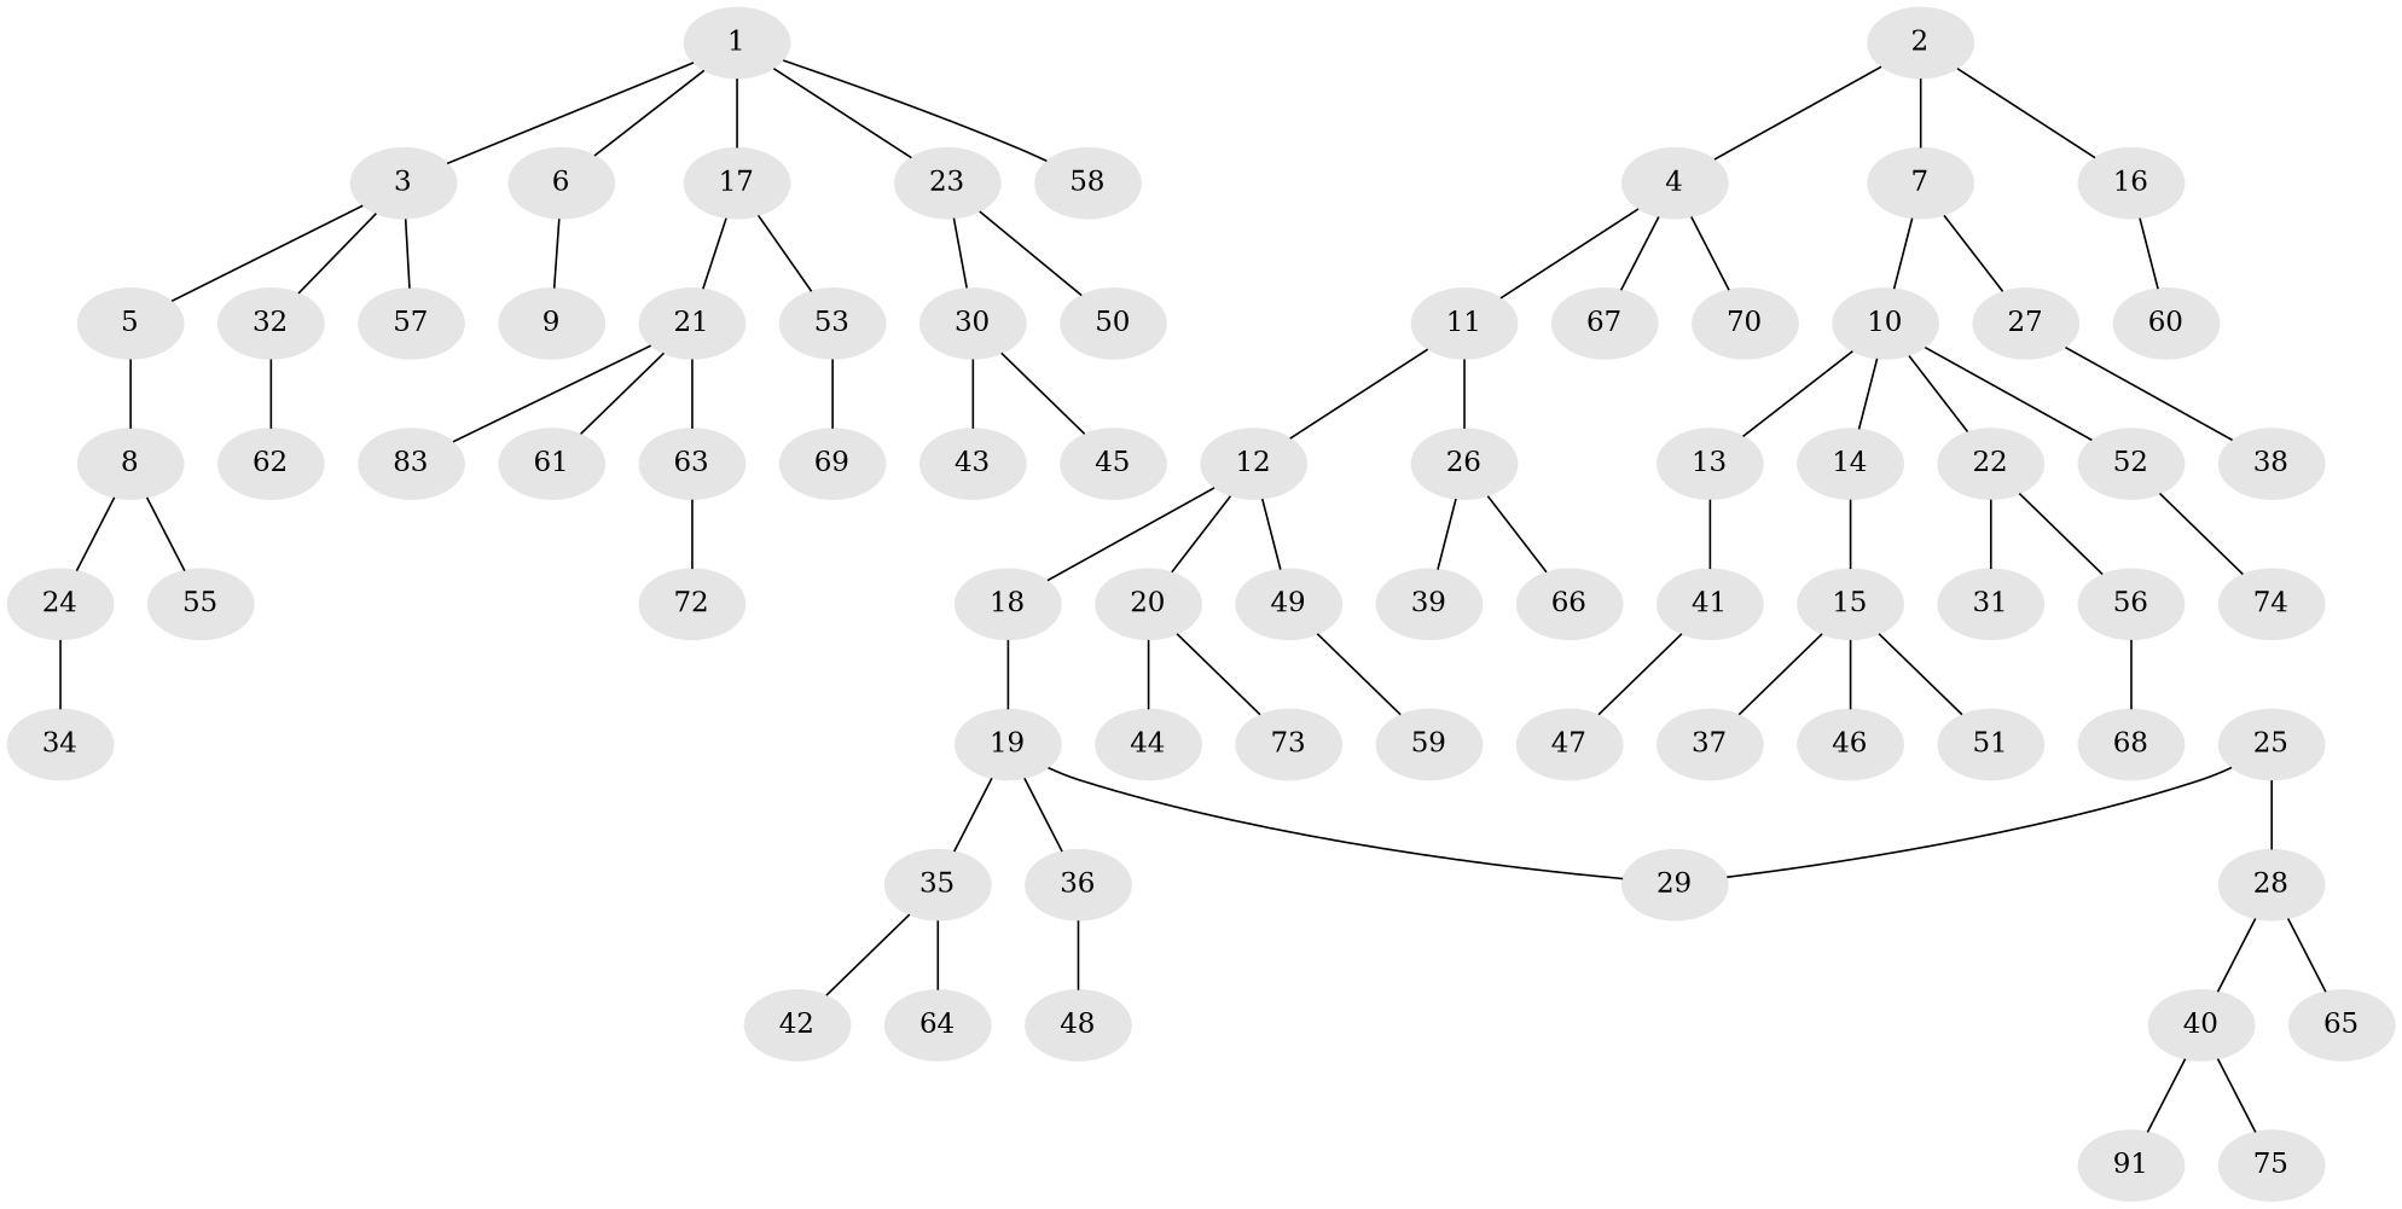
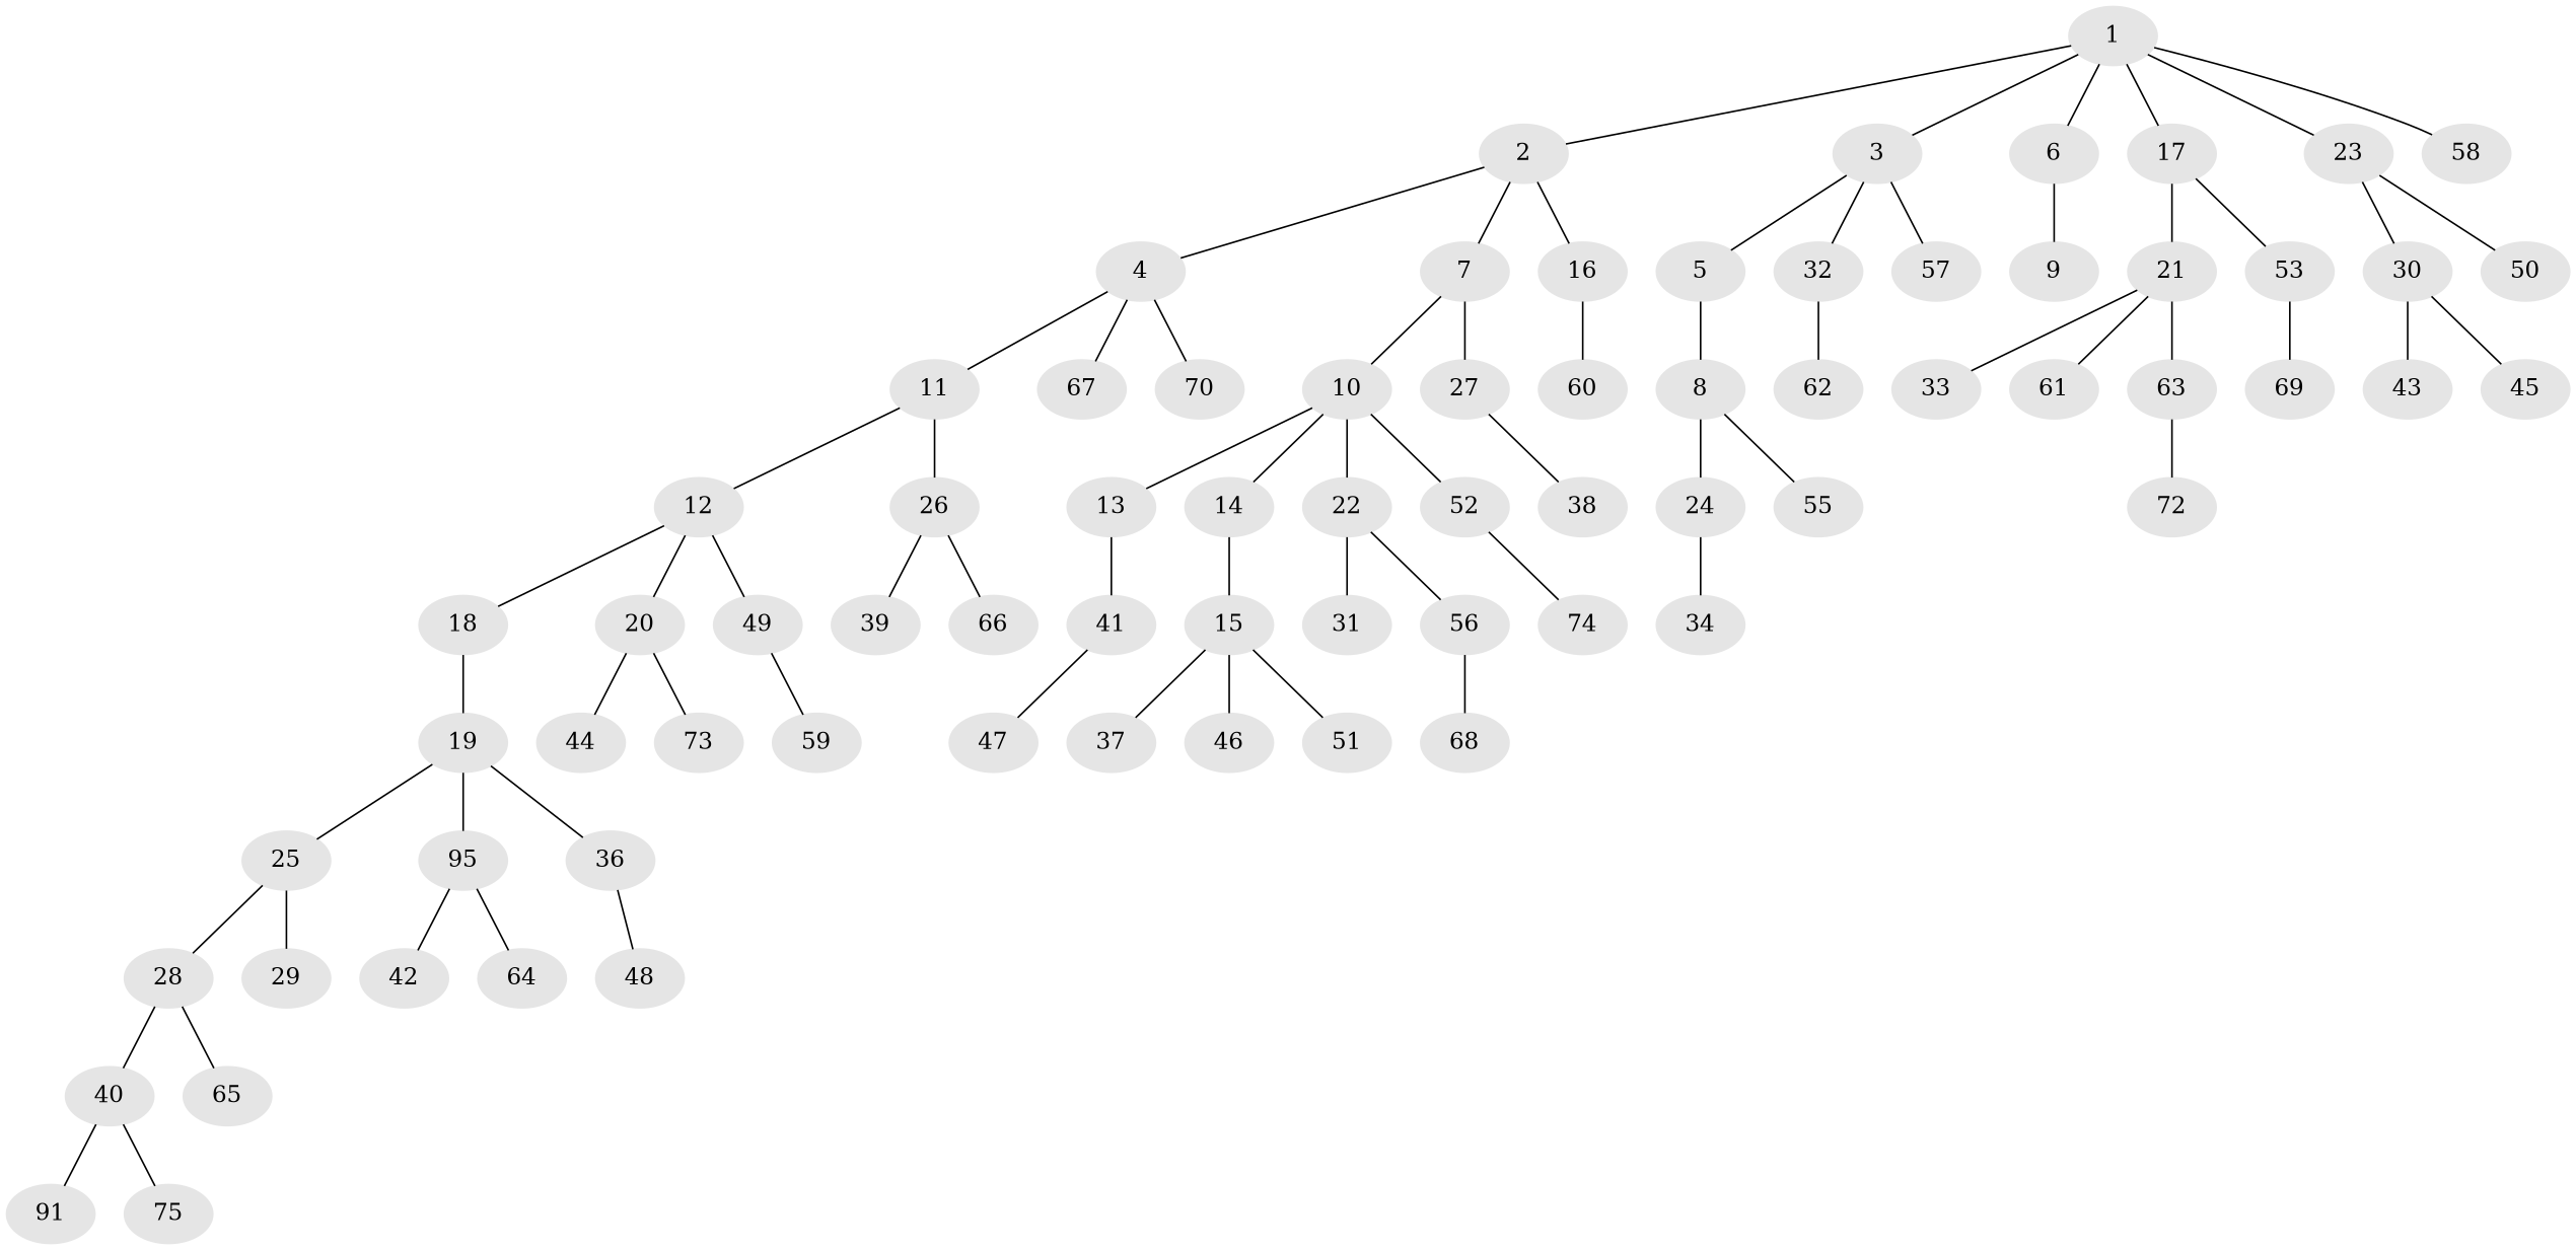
  graph {
    node [color=gray90 style=filled]
    1
    2
    3
    6
    17
    23
    58
    4
    7
    16
    5
    32
    57
    9
    21
    53
    30
    50
    11
    67
    70
    10
    27
    60
    8
    62
    12
    26
    24
    55
    13
    14
    22
    52
    38
    34
    41
    15
    31
    56
    74
    18
    20
    49
    39
    66
    19
    44
    73
    59
    47
    37
    46
    51
-   33 [label=83]
+   33
    61
    63
    69
    25
-   35
+   35 [label=95]
    36
    28
    29
    42
    64
    48
    72
    68
    43
    45
    40
    65
    n73 [label=91]
    75
+   1 -- 2
    1 -- 3
    1 -- 6
    1 -- 17
    1 -- 23
    1 -- 58
    2 -- 4
    2 -- 7
    2 -- 16
    3 -- 5
    3 -- 32
    3 -- 57
    6 -- 9
    17 -- 21
    17 -- 53
    23 -- 30
    23 -- 50
    4 -- 11
    4 -- 67
    4 -- 70
    7 -- 10
    7 -- 27
    16 -- 60
    5 -- 8
    32 -- 62
    21 -- 33
    21 -- 61
    21 -- 63
    53 -- 69
    30 -- 43
    30 -- 45
    11 -- 12
    11 -- 26
    10 -- 13
    10 -- 14
    10 -- 22
    10 -- 52
    27 -- 38
    8 -- 24
    8 -- 55
    12 -- 18
    12 -- 20
    12 -- 49
    26 -- 39
    26 -- 66
    24 -- 34
    13 -- 41
    14 -- 15
    22 -- 31
    22 -- 56
    52 -- 74
    41 -- 47
    15 -- 37
    15 -- 46
    15 -- 51
    56 -- 68
    18 -- 19
    20 -- 44
    20 -- 73
    49 -- 59
-   19 -- 29
+   19 -- 25
    19 -- 35
    19 -- 36
    63 -- 72
    25 -- 28
    25 -- 29
    35 -- 42
    35 -- 64
    36 -- 48
    28 -- 40
    28 -- 65
    40 -- n73
    40 -- 75
  }
